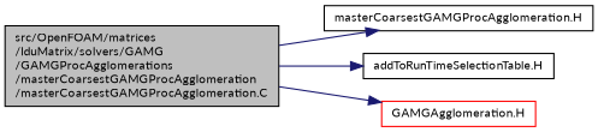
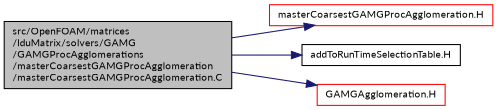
  digraph {
    rankdir=LR
    fontname=Lato
    node [color=black fontname=Lato fontsize=10 shape=record]
    edge [color=midnightblue fontname=Lato fontsize=10 labelfontname=FreeSans labelfontsize=10 style=solid]
    n1 [fillcolor=grey75 fontcolor=black height=0.2 label="src/OpenFOAM/matrices\l/lduMatrix/solvers/GAMG\l/GAMGProcAgglomerations\l/masterCoarsestGAMGProcAgglomeration\l/masterCoarsestGAMGProcAgglomeration.C" style=filled width=0.4]
-   n2 [height=0.2 label="masterCoarsestGAMGProcAgglomeration.H" width=0.4]
+   n2 [color=red height=0.2 label="masterCoarsestGAMGProcAgglomeration.H" width=0.4]
    n3 [height=0.2 label="addToRunTimeSelectionTable.H" width=0.4]
    n4 [color=red height=0.2 label="GAMGAgglomeration.H" width=0.4]
    n1 -> n2
    n1 -> n3
    n1 -> n4
  }
